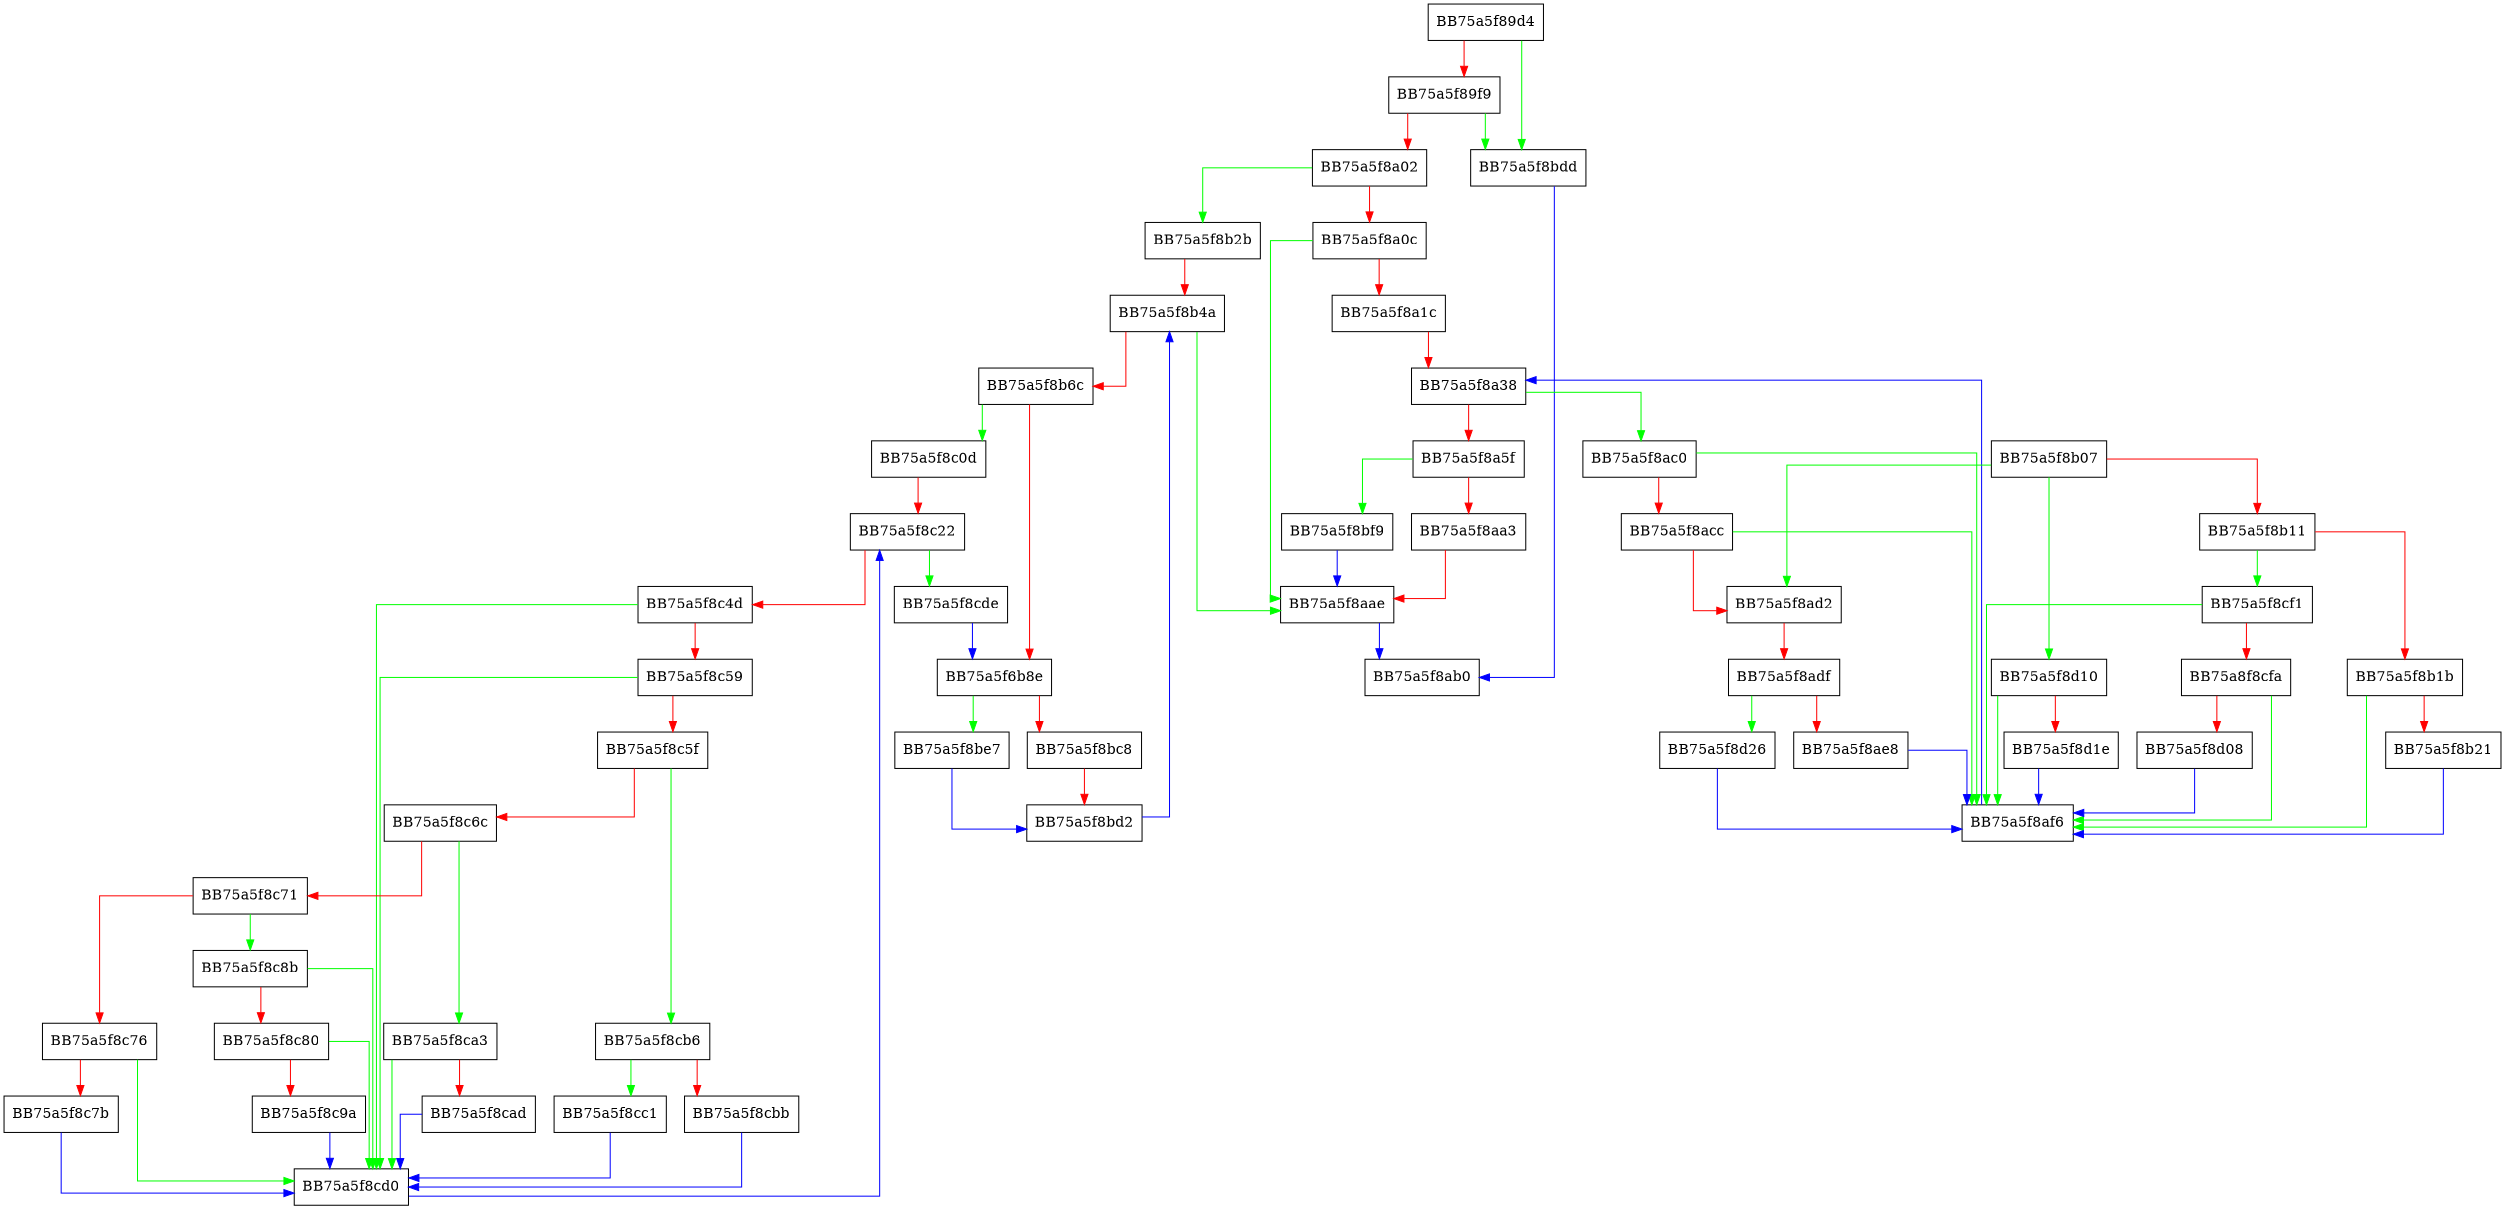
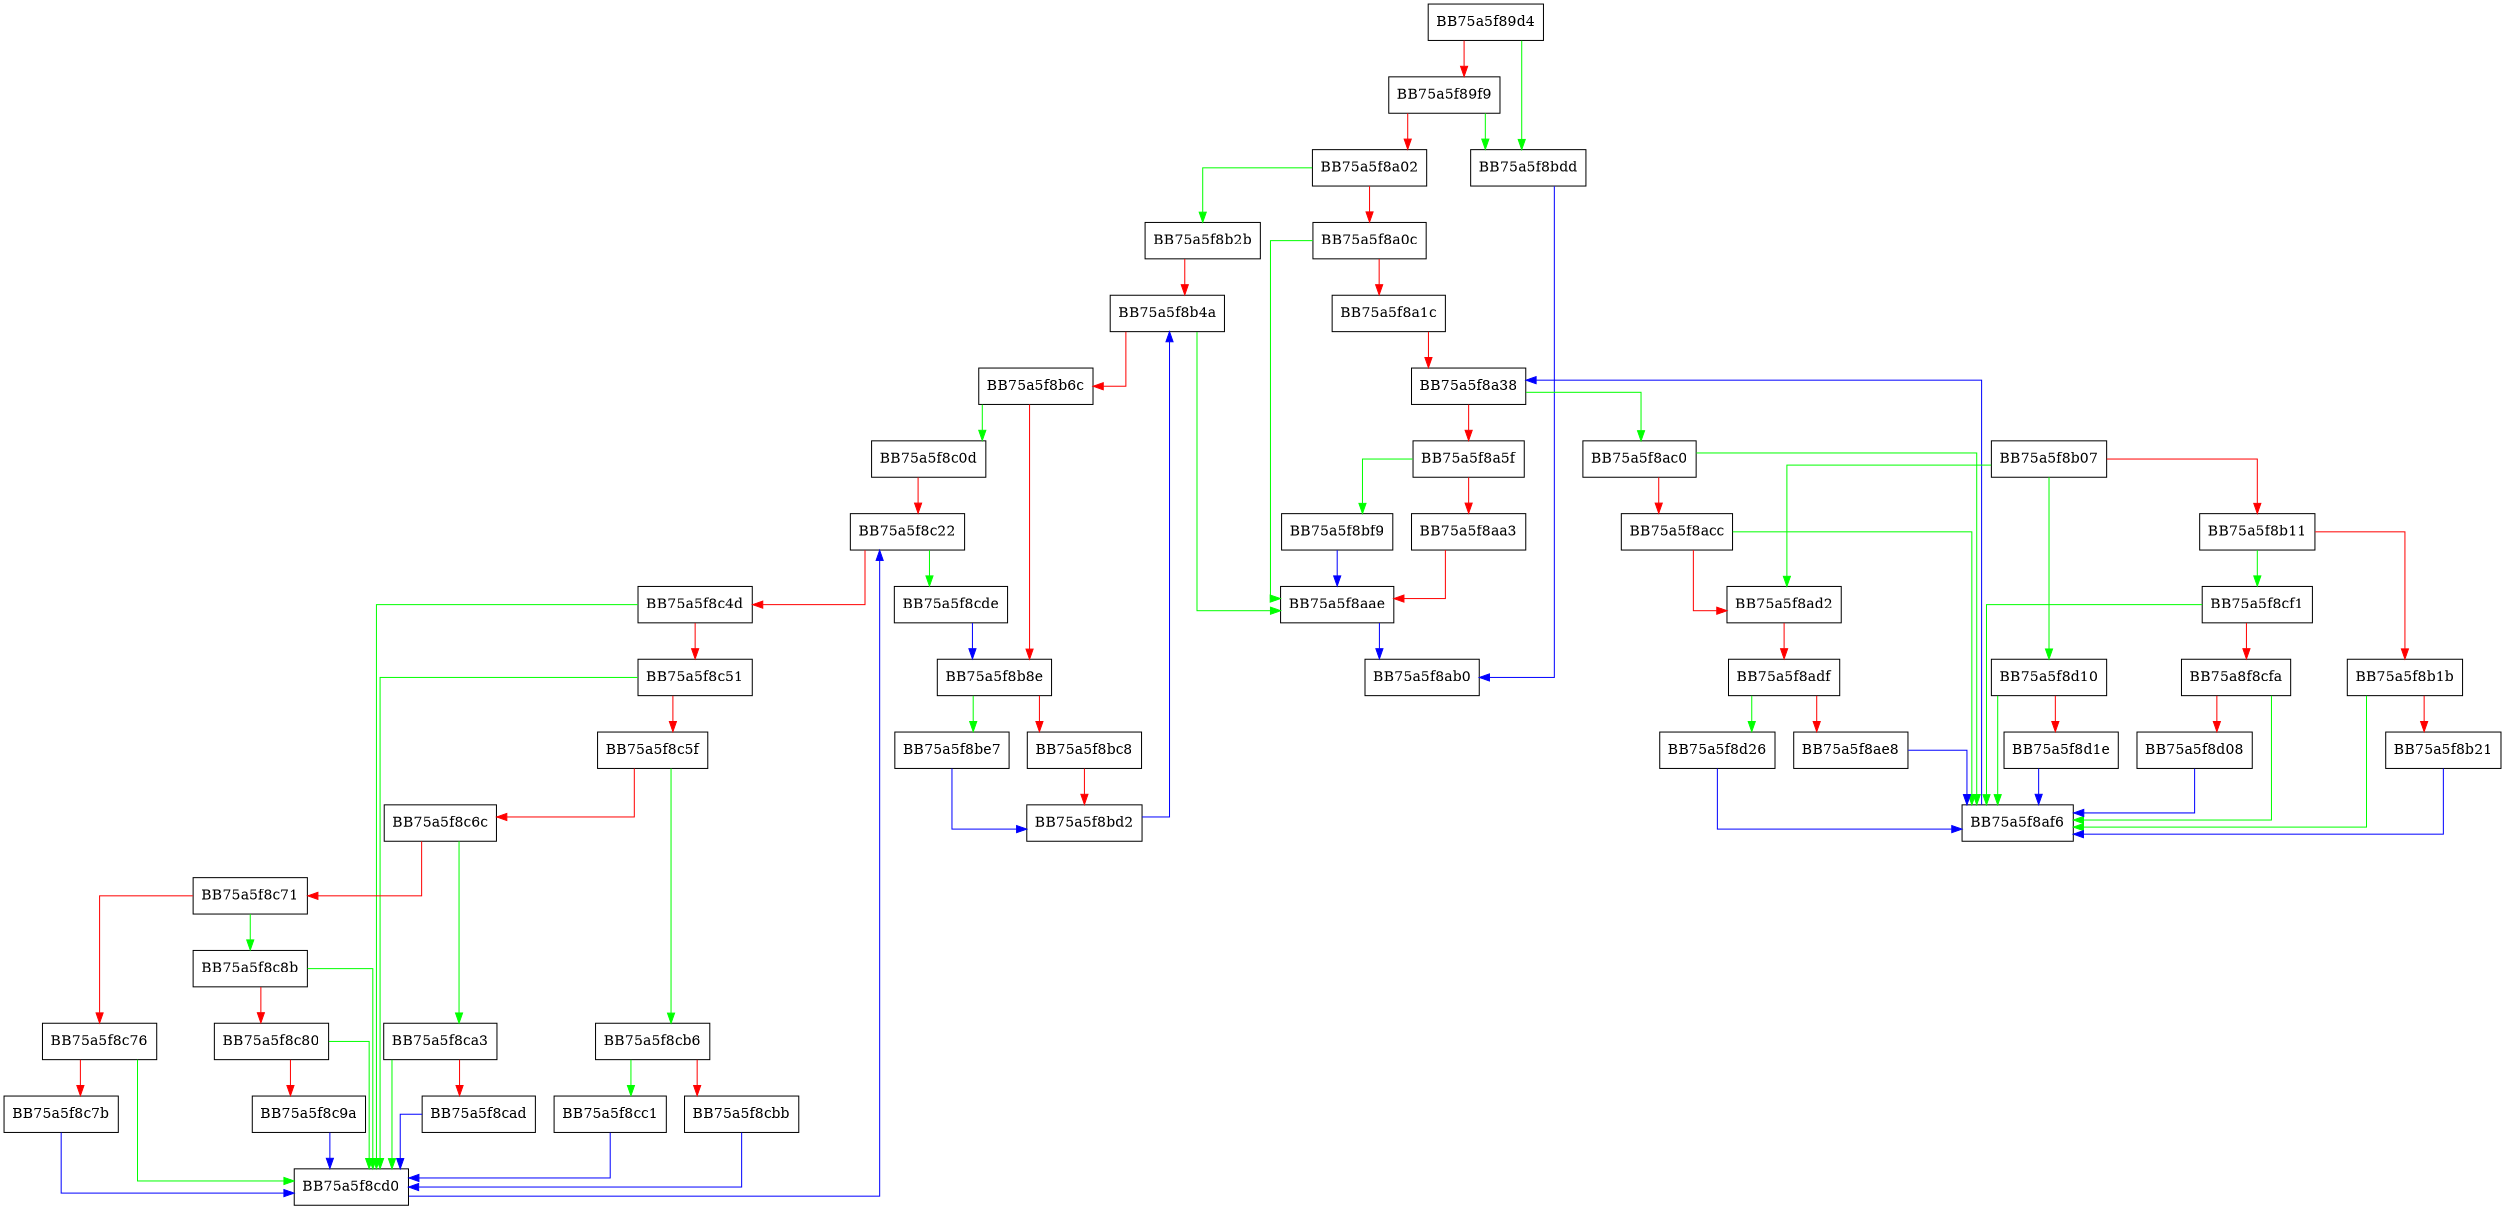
  digraph {
    splines=ortho
    node [shape=box]
    edge [color=red]
    BB75a5f89d4
    BB75a5f8bdd
    BB75a5f89f9
    BB75a5f8ab0
    BB75a5f8a02
    BB75a5f8b2b
    BB75a5f8a0c
    BB75a5f8b4a
    BB75a5f8aae
    BB75a5f8a1c
    BB75a5f8b6c
    BB75a5f8a38
    BB75a5f8ac0
    BB75a5f8a5f
    BB75a5f8af6
    BB75a5f8acc
    BB75a5f8bf9
    BB75a5f8aa3
    BB75a5f8ad2
    BB75a5f8adf
    BB75a5f8b07
    BB75a5f8d10
    BB75a5f8b11
    BB75a5f8d26
    BB75a5f8ae8
    BB75a5f8d1e
    BB75a5f8cf1
    BB75a5f8b1b
    n29 [label=BB75a8f8cfa]
    BB75a5f8b21
    BB75a5f8d08
    BB75a5f8c0d
-   BB75a5f8b8e [label=BB75a5f6b8e]
+   BB75a5f8b8e
    BB75a5f8c22
    BB75a5f8be7
    BB75a5f8bc8
    BB75a5f8cde
    BB75a5f8c4d
    BB75a5f8bd2
    BB75a5f8cd0
-   BB75a5f8c59
+   BB75a5f8c59 [label=BB75a5f8c51]
    BB75a5f8c5f
    BB75a5f8cb6
    BB75a5f8c6c
    BB75a5f8cc1
    BB75a5f8cbb
    BB75a5f8ca3
    BB75a5f8c71
    BB75a5f8cad
    BB75a5f8c8b
    BB75a5f8c76
    n52 [label=BB75a5f8c80]
    BB75a5f8c7b
    BB75a5f8c9a
    BB75a5f89d4 -> BB75a5f8bdd [color=green]
    BB75a5f89d4 -> BB75a5f89f9
    BB75a5f8bdd -> BB75a5f8ab0 [color=blue]
    BB75a5f89f9 -> BB75a5f8bdd [color=green]
    BB75a5f89f9 -> BB75a5f8a02
    BB75a5f8a02 -> BB75a5f8b2b [color=green]
    BB75a5f8a02 -> BB75a5f8a0c
    BB75a5f8b2b -> BB75a5f8b4a
    BB75a5f8a0c -> BB75a5f8aae [color=green]
    BB75a5f8a0c -> BB75a5f8a1c
    BB75a5f8b4a -> BB75a5f8aae [color=green]
    BB75a5f8b4a -> BB75a5f8b6c
    BB75a5f8aae -> BB75a5f8ab0 [color=blue]
    BB75a5f8a1c -> BB75a5f8a38
    BB75a5f8b6c -> BB75a5f8c0d [color=green]
    BB75a5f8b6c -> BB75a5f8b8e
    BB75a5f8a38 -> BB75a5f8ac0 [color=green]
    BB75a5f8a38 -> BB75a5f8a5f
    BB75a5f8ac0 -> BB75a5f8af6 [color=green]
    BB75a5f8ac0 -> BB75a5f8acc
    BB75a5f8a5f -> BB75a5f8bf9 [color=green]
    BB75a5f8a5f -> BB75a5f8aa3
    BB75a5f8af6 -> BB75a5f8a38 [color=blue]
    BB75a5f8acc -> BB75a5f8af6 [color=green]
    BB75a5f8acc -> BB75a5f8ad2
    BB75a5f8bf9 -> BB75a5f8aae [color=blue]
    BB75a5f8aa3 -> BB75a5f8aae
    BB75a5f8ad2 -> BB75a5f8adf
    BB75a5f8adf -> BB75a5f8d26 [color=green]
    BB75a5f8adf -> BB75a5f8ae8
    BB75a5f8b07 -> BB75a5f8ad2 [color=green]
    BB75a5f8b07 -> BB75a5f8d10 [color=green]
    BB75a5f8b07 -> BB75a5f8b11
    BB75a5f8d10 -> BB75a5f8af6 [color=green]
    BB75a5f8d10 -> BB75a5f8d1e
    BB75a5f8b11 -> BB75a5f8cf1 [color=green]
    BB75a5f8b11 -> BB75a5f8b1b
    BB75a5f8d26 -> BB75a5f8af6 [color=blue]
    BB75a5f8ae8 -> BB75a5f8af6 [color=blue]
    BB75a5f8d1e -> BB75a5f8af6 [color=blue]
    BB75a5f8cf1 -> BB75a5f8af6 [color=green]
    BB75a5f8cf1 -> n29
    BB75a5f8b1b -> BB75a5f8af6 [color=green]
    BB75a5f8b1b -> BB75a5f8b21
    n29 -> BB75a5f8af6 [color=green]
    n29 -> BB75a5f8d08
    BB75a5f8b21 -> BB75a5f8af6 [color=blue]
    BB75a5f8d08 -> BB75a5f8af6 [color=blue]
    BB75a5f8c0d -> BB75a5f8c22
    BB75a5f8b8e -> BB75a5f8be7 [color=green]
    BB75a5f8b8e -> BB75a5f8bc8
    BB75a5f8c22 -> BB75a5f8cde [color=green]
    BB75a5f8c22 -> BB75a5f8c4d
    BB75a5f8be7 -> BB75a5f8bd2 [color=blue]
    BB75a5f8bc8 -> BB75a5f8bd2
    BB75a5f8cde -> BB75a5f8b8e [color=blue]
    BB75a5f8c4d -> BB75a5f8cd0 [color=green]
    BB75a5f8c4d -> BB75a5f8c59
    BB75a5f8bd2 -> BB75a5f8b4a [color=blue]
    BB75a5f8cd0 -> BB75a5f8c22 [color=blue]
    BB75a5f8c59 -> BB75a5f8cd0 [color=green]
    BB75a5f8c59 -> BB75a5f8c5f
    BB75a5f8c5f -> BB75a5f8cb6 [color=green]
    BB75a5f8c5f -> BB75a5f8c6c
    BB75a5f8cb6 -> BB75a5f8cc1 [color=green]
    BB75a5f8cb6 -> BB75a5f8cbb
    BB75a5f8c6c -> BB75a5f8ca3 [color=green]
    BB75a5f8c6c -> BB75a5f8c71
    BB75a5f8cc1 -> BB75a5f8cd0 [color=blue]
    BB75a5f8cbb -> BB75a5f8cd0 [color=blue]
    BB75a5f8ca3 -> BB75a5f8cd0 [color=green]
    BB75a5f8ca3 -> BB75a5f8cad
    BB75a5f8c71 -> BB75a5f8c8b [color=green]
    BB75a5f8c71 -> BB75a5f8c76
    BB75a5f8cad -> BB75a5f8cd0 [color=blue]
    BB75a5f8c8b -> BB75a5f8cd0 [color=green]
    BB75a5f8c8b -> n52
    BB75a5f8c76 -> BB75a5f8cd0 [color=green]
    BB75a5f8c76 -> BB75a5f8c7b
    n52 -> BB75a5f8cd0 [color=green]
    n52 -> BB75a5f8c9a
    BB75a5f8c7b -> BB75a5f8cd0 [color=blue]
    BB75a5f8c9a -> BB75a5f8cd0 [color=blue]
  }
